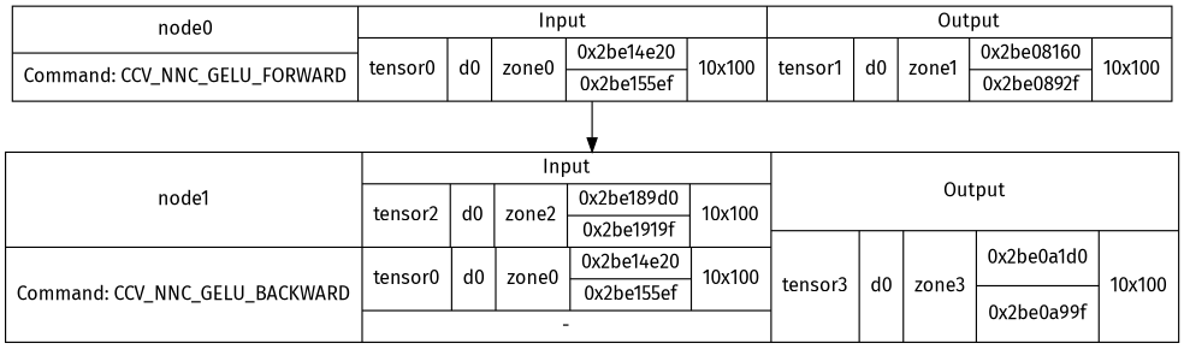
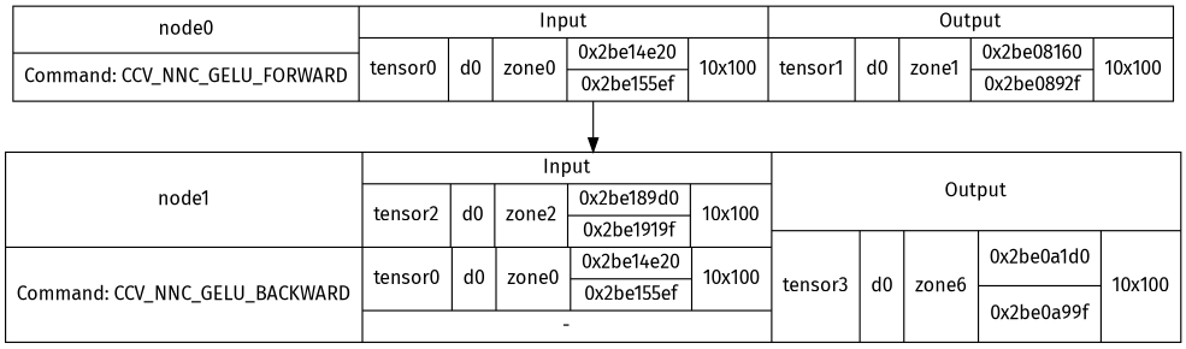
  digraph {
    compound=true
    fontname="Fira Sans"
    node [shape=record fontname="Fira Sans"]
    n1 [label="{node0|Command: CCV_NNC_GELU_FORWARD}|{Input|{tensor0|d0|zone0|{0x2be14e20|0x2be155ef}|10x100}}|{Output|{tensor1|d0|zone1|{0x2be08160|0x2be0892f}|10x100}}"]
-   n2 [label="{node1|Command: CCV_NNC_GELU_BACKWARD}|{Input|{tensor2|d0|zone2|{0x2be189d0|0x2be1919f}|10x100}|{tensor0|d0|zone0|{0x2be14e20|0x2be155ef}|10x100}|-}|{Output|{tensor3|d0|zone3|{0x2be0a1d0|0x2be0a99f}|10x100}}"]
+   n2 [label="{node1|Command: CCV_NNC_GELU_BACKWARD}|{Input|{tensor2|d0|zone2|{0x2be189d0|0x2be1919f}|10x100}|{tensor0|d0|zone0|{0x2be14e20|0x2be155ef}|10x100}|-}|{Output|{tensor3|d0|zone6|{0x2be0a1d0|0x2be0a99f}|10x100}}"]
    n1 -> n2 [fontname="Fira Sans"]
  }
